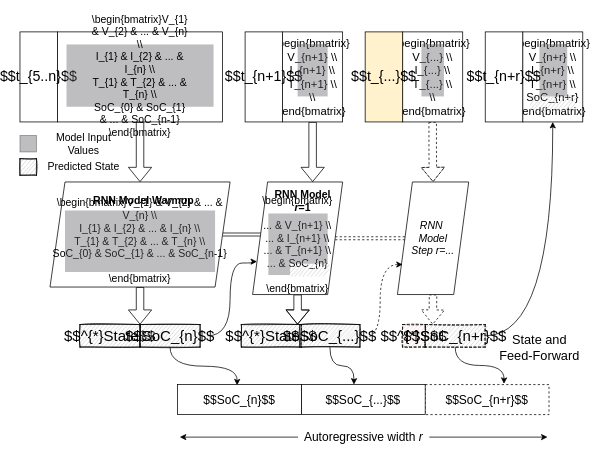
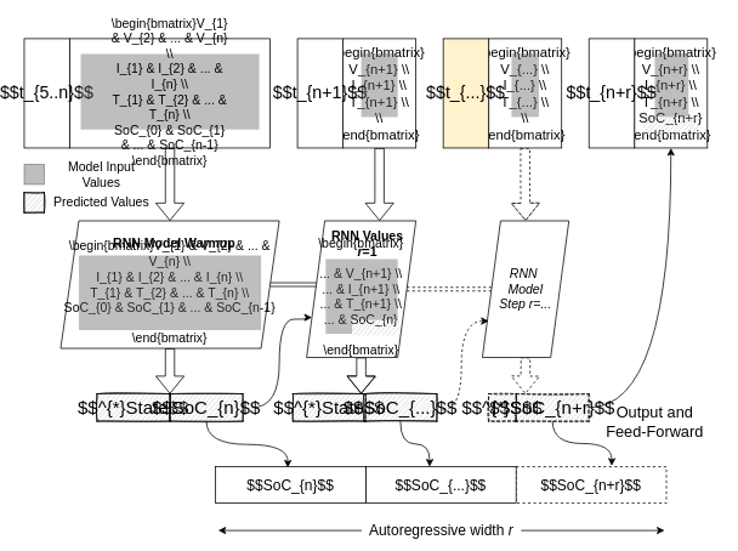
  <mxCell id="0" />
  <mxCell id="1" parent="0" />
  <mxCell id="2" style="edgeStyle=orthogonalEdgeStyle;rounded=0;orthogonalLoop=1;jettySize=auto;html=1;exitX=0.5;exitY=1;exitDx=0;exitDy=0;shape=flexArrow;" edge="1" parent="1" source="3" target="9"><mxGeometry relative="1" as="geometry" /></mxCell>
  <mxCell id="3" value="" style="rounded=0;whiteSpace=wrap;html=1;" vertex="1" parent="1"><mxGeometry x="70" y="20" width="220" height="120" as="geometry" /></mxCell>
  <mxCell id="4" value="&lt;font style=&quot;font-size: 19px;&quot;&gt;$$t_{5..n}$$&lt;/font&gt;" style="rounded=0;whiteSpace=wrap;html=1;" vertex="1" parent="1"><mxGeometry x="20" y="20" width="50" height="120" as="geometry" /></mxCell>
  <mxCell id="5" style="edgeStyle=orthogonalEdgeStyle;shape=flexArrow;rounded=0;orthogonalLoop=1;jettySize=auto;html=1;exitX=0.5;exitY=1;exitDx=0;exitDy=0;entryX=0.667;entryY=0;entryDx=0;entryDy=0;entryPerimeter=0;" edge="1" parent="1" source="6" target="21"><mxGeometry relative="1" as="geometry" /></mxCell>
  <mxCell id="6" value="&lt;font style=&quot;font-size: 15px;&quot;&gt;\begin{bmatrix}&lt;br&gt;V_{n+1} \\&lt;br&gt;I_{n+1} \\&lt;br&gt;T_{n+1} \\&lt;br&gt;\\&lt;br&gt;\end{bmatrix}&lt;/font&gt;" style="rounded=0;whiteSpace=wrap;html=1;" vertex="1" parent="1"><mxGeometry x="370" y="20" width="80" height="120" as="geometry" /></mxCell>
  <mxCell id="7" style="edgeStyle=orthogonalEdgeStyle;shape=flexArrow;rounded=0;orthogonalLoop=1;jettySize=auto;html=1;exitX=0.5;exitY=1;exitDx=0;exitDy=0;entryX=1;entryY=0;entryDx=0;entryDy=0;" edge="1" parent="1" source="9" target="18"><mxGeometry relative="1" as="geometry" /></mxCell>
  <mxCell id="8" style="edgeStyle=orthogonalEdgeStyle;curved=1;rounded=0;orthogonalLoop=1;jettySize=auto;html=1;exitX=1;exitY=0.5;exitDx=0;exitDy=0;entryX=0.222;entryY=0.467;entryDx=0;entryDy=0;entryPerimeter=0;shape=link;" edge="1" parent="1" source="9" target="21"><mxGeometry relative="1" as="geometry" /></mxCell>
  <mxCell id="9" value="&lt;font style=&quot;font-size: 14px;&quot;&gt;&lt;br&gt;\begin{bmatrix}V_{1} &amp;amp; V_{2} &amp;amp; ... &amp;amp; V_{n} \\&lt;br&gt;I_{1} &amp;amp; I_{2} &amp;amp; ... &amp;amp; I_{n} \\&lt;br&gt;T_{1} &amp;amp; T_{2} &amp;amp; ... &amp;amp; T_{n} \\&lt;br&gt;SoC_{0} &amp;amp; SoC_{1} &amp;amp; ... &amp;amp; SoC_{n-1} &lt;br&gt;&lt;br&gt;\end{bmatrix}&lt;/font&gt;" style="shape=parallelogram;perimeter=parallelogramPerimeter;whiteSpace=wrap;html=1;fixedSize=1;" vertex="1" parent="1"><mxGeometry x="60" y="220" width="240" height="140" as="geometry" /></mxCell>
  <mxCell id="10" value="&lt;font style=&quot;font-size: 19px;&quot;&gt;$$t_{n+1}$$&lt;/font&gt;" style="rounded=0;whiteSpace=wrap;html=1;" vertex="1" parent="1"><mxGeometry x="320" y="20" width="50" height="120" as="geometry" /></mxCell>
  <mxCell id="11" style="edgeStyle=orthogonalEdgeStyle;shape=flexArrow;curved=1;rounded=0;orthogonalLoop=1;jettySize=auto;html=1;exitX=0.5;exitY=1;exitDx=0;exitDy=0;entryX=0.5;entryY=0;entryDx=0;entryDy=0;dashed=1;" edge="1" parent="1" source="12" target="23"><mxGeometry relative="1" as="geometry" /></mxCell>
  <mxCell id="12" value="&lt;font style=&quot;font-size: 15px;&quot;&gt;\begin{bmatrix}&lt;br&gt;V_{...} \\&lt;br&gt;I_{...} \\&lt;br&gt;T_{...} \\&lt;br&gt;\\&lt;br&gt;\end{bmatrix}&lt;/font&gt;" style="rounded=0;whiteSpace=wrap;html=1;" vertex="1" parent="1"><mxGeometry x="530" y="20" width="80" height="120" as="geometry" /></mxCell>
  <mxCell id="13" value="&lt;font style=&quot;font-size: 19px;&quot;&gt;$$t_{...}$$&lt;/font&gt;" style="rounded=0;whiteSpace=wrap;html=1;fillColor=#fff2cc;" vertex="1" parent="1"><mxGeometry x="480" y="20" width="50" height="120" as="geometry" /></mxCell>
  <mxCell id="14" value="&lt;font style=&quot;font-size: 15px;&quot;&gt;\begin{bmatrix}&lt;br&gt;V_{n+r} \\&lt;br&gt;I_{n+r} \\&lt;br&gt;T_{n+r} \\&lt;br&gt;SoC_{n+r}&lt;br&gt;\end{bmatrix}&lt;/font&gt;" style="rounded=0;whiteSpace=wrap;html=1;" vertex="1" parent="1"><mxGeometry x="690" y="20" width="80" height="120" as="geometry" /></mxCell>
  <mxCell id="15" value="&lt;font style=&quot;font-size: 19px;&quot;&gt;$$t_{n+r}$$&lt;/font&gt;" style="rounded=0;whiteSpace=wrap;html=1;" vertex="1" parent="1"><mxGeometry x="640" y="20" width="50" height="120" as="geometry" /></mxCell>
  <mxCell id="16" style="edgeStyle=orthogonalEdgeStyle;rounded=0;orthogonalLoop=1;jettySize=auto;html=1;entryX=0.049;entryY=0.707;entryDx=0;entryDy=0;curved=1;entryPerimeter=0;" edge="1" parent="1" target="21"><mxGeometry relative="1" as="geometry"><mxPoint x="270" y="425" as="sourcePoint" /><Array as="points"><mxPoint x="300" y="425" /><mxPoint x="300" y="328" /><mxPoint x="332" y="328" /><mxPoint x="332" y="326" /></Array></mxGeometry></mxCell>
  <mxCell id="17" style="edgeStyle=orthogonalEdgeStyle;curved=1;rounded=0;orthogonalLoop=1;jettySize=auto;html=1;exitX=0.5;exitY=1;exitDx=0;exitDy=0;entryX=0.374;entryY=0.025;entryDx=0;entryDy=0;entryPerimeter=0;" edge="1" parent="1" source="47"><mxGeometry relative="1" as="geometry"><mxPoint x="309.32" y="491" as="targetPoint" /><mxPoint x="220" y="440" as="sourcePoint" /></mxGeometry></mxCell>
  <mxCell id="18" value="&lt;font style=&quot;font-size: 20px;&quot;&gt;$$^{*}State$$&lt;/font&gt;" style="rounded=0;whiteSpace=wrap;html=1;shadow=0;sketch=1;glass=0;fillColor=#CCCCCC;" vertex="1" parent="1"><mxGeometry x="100" y="410" width="80" height="30" as="geometry" /></mxCell>
  <mxCell id="19" style="edgeStyle=orthogonalEdgeStyle;shape=flexArrow;rounded=0;orthogonalLoop=1;jettySize=auto;html=1;exitX=0.5;exitY=1;exitDx=0;exitDy=0;entryX=0.936;entryY=0;entryDx=0;entryDy=0;entryPerimeter=0;" edge="1" parent="1" source="21" target="30"><mxGeometry relative="1" as="geometry"><mxPoint x="395" y="410" as="targetPoint" /></mxGeometry></mxCell>
  <mxCell id="20" style="edgeStyle=orthogonalEdgeStyle;shape=link;curved=1;rounded=0;orthogonalLoop=1;jettySize=auto;html=1;exitX=1;exitY=0.5;exitDx=0;exitDy=0;dashed=1;" edge="1" parent="1" source="21" target="23"><mxGeometry relative="1" as="geometry"><mxPoint x="480" y="295" as="targetPoint" /></mxGeometry></mxCell>
  <mxCell id="21" value="&lt;font style=&quot;font-size: 14px;&quot;&gt;&lt;br&gt;\begin{bmatrix}&lt;br&gt;&lt;br&gt;... &amp;amp; V_{n+1} \\&lt;br&gt;... &amp;amp; I_{n+1} \\&lt;br&gt;... &amp;amp; T_{n+1} \\&lt;br&gt;... &amp;amp; SoC_{n}&lt;br&gt;&lt;br&gt;\end{bmatrix}&lt;/font&gt;" style="shape=parallelogram;perimeter=parallelogramPerimeter;whiteSpace=wrap;html=1;fixedSize=1;" vertex="1" parent="1"><mxGeometry x="330" y="220" width="120" height="150" as="geometry" /></mxCell>
  <mxCell id="22" style="edgeStyle=orthogonalEdgeStyle;shape=flexArrow;curved=1;rounded=0;orthogonalLoop=1;jettySize=auto;html=1;exitX=0.5;exitY=1;exitDx=0;exitDy=0;entryX=0.5;entryY=0;entryDx=0;entryDy=0;dashed=1;" edge="1" parent="1" source="23"><mxGeometry relative="1" as="geometry"><mxPoint x="570" y="410" as="targetPoint" /></mxGeometry></mxCell>
  <mxCell id="23" value="&lt;div style=&quot;font-size: 14px;&quot;&gt;&lt;font style=&quot;font-size: 14px;&quot;&gt;&lt;i&gt;RNN&amp;nbsp;&lt;/i&gt;&lt;/font&gt;&lt;/div&gt;&lt;div style=&quot;font-size: 14px;&quot;&gt;&lt;font style=&quot;font-size: 14px;&quot;&gt;&lt;i&gt;Model&lt;/i&gt;&lt;/font&gt;&lt;/div&gt;&lt;div style=&quot;font-size: 14px;&quot;&gt;&lt;font style=&quot;font-size: 14px;&quot;&gt;&lt;i&gt;Step r=...&lt;/i&gt;&lt;/font&gt;&lt;/div&gt;" style="shape=parallelogram;perimeter=parallelogramPerimeter;whiteSpace=wrap;html=1;fixedSize=1;" vertex="1" parent="1"><mxGeometry x="523" y="220" width="95" height="150" as="geometry" /></mxCell>
  <mxCell id="24" style="edgeStyle=orthogonalEdgeStyle;curved=1;rounded=0;orthogonalLoop=1;jettySize=auto;html=1;exitX=0.5;exitY=1;exitDx=0;exitDy=0;entryX=0.603;entryY=0;entryDx=0;entryDy=0;entryPerimeter=0;" edge="1" parent="1" source="50"><mxGeometry relative="1" as="geometry"><mxPoint x="435" y="440" as="sourcePoint" /><mxPoint x="465.04" y="490" as="targetPoint" /></mxGeometry></mxCell>
  <mxCell id="25" style="edgeStyle=orthogonalEdgeStyle;curved=1;rounded=0;orthogonalLoop=1;jettySize=auto;html=1;exitX=0.5;exitY=1;exitDx=0;exitDy=0;entryX=0.897;entryY=-0.025;entryDx=0;entryDy=0;entryPerimeter=0;" edge="1" parent="1" source="56"><mxGeometry relative="1" as="geometry"><mxPoint x="664.96" y="489" as="targetPoint" /><mxPoint x="600" y="440" as="sourcePoint" /></mxGeometry></mxCell>
  <mxCell id="26" style="edgeStyle=orthogonalEdgeStyle;curved=1;rounded=0;orthogonalLoop=1;jettySize=auto;html=1;exitX=1;exitY=0.5;exitDx=0;exitDy=0;entryX=0.5;entryY=1;entryDx=0;entryDy=0;strokeColor=#000000;" edge="1" parent="1" source="56" target="14"><mxGeometry relative="1" as="geometry"><mxPoint x="640" y="425" as="sourcePoint" /></mxGeometry></mxCell>
- <mxCell id="27" value="&lt;font style=&quot;font-size: 20px;&quot;&gt;$$^{*}S$$&lt;/font&gt;" style="rounded=0;whiteSpace=wrap;html=1;shadow=0;sketch=1;glass=0;fillColor=#f8cecc;dashed=1;" vertex="1" parent="1"><mxGeometry x="530" y="410" width="30" height="30" as="geometry" /></mxCell>
+ <mxCell id="27" value="&lt;font style=&quot;font-size: 20px;&quot;&gt;$$^{*}S$$&lt;/font&gt;" style="rounded=0;whiteSpace=wrap;html=1;shadow=0;sketch=1;glass=0;fillColor=#CCCCCC;dashed=1;" vertex="1" parent="1"><mxGeometry x="530" y="410" width="30" height="30" as="geometry" /></mxCell>
  <mxCell id="28" value="" style="shape=image;html=1;verticalAlign=top;verticalLabelPosition=bottom;labelBackgroundColor=#ffffff;imageAspect=0;aspect=fixed;image=https://cdn4.iconfinder.com/data/icons/developer-set-3/128/sc1-128.png;sketch=1;strokeColor=#000000;fillColor=#CCCCCC;" vertex="1" parent="1"><mxGeometry x="70" y="400" width="50" height="50" as="geometry" /></mxCell>
  <mxCell id="29" value="" style="shape=image;html=1;verticalAlign=top;verticalLabelPosition=bottom;labelBackgroundColor=#ffffff;imageAspect=0;aspect=fixed;image=https://cdn4.iconfinder.com/data/icons/developer-set-3/128/sc2-128.png;sketch=1;strokeColor=#000000;fillColor=#CCCCCC;" vertex="1" parent="1"><mxGeometry x="240" y="400" width="50" height="50" as="geometry" /></mxCell>
  <mxCell id="30" value="&lt;font style=&quot;font-size: 20px;&quot;&gt;$$^{*}State$$&lt;/font&gt;" style="rounded=0;whiteSpace=wrap;html=1;shadow=0;sketch=1;glass=0;fillColor=#CCCCCC;" vertex="1" parent="1"><mxGeometry x="315" y="410" width="80" height="30" as="geometry" /></mxCell>
  <mxCell id="31" value="" style="shape=image;html=1;verticalAlign=top;verticalLabelPosition=bottom;labelBackgroundColor=#ffffff;imageAspect=0;aspect=fixed;image=https://cdn4.iconfinder.com/data/icons/developer-set-3/128/sc1-128.png;sketch=1;strokeColor=#000000;fillColor=#CCCCCC;" vertex="1" parent="1"><mxGeometry x="285" y="400" width="50" height="50" as="geometry" /></mxCell>
  <mxCell id="32" value="" style="shape=image;html=1;verticalAlign=top;verticalLabelPosition=bottom;labelBackgroundColor=#ffffff;imageAspect=0;aspect=fixed;image=https://cdn4.iconfinder.com/data/icons/developer-set-3/128/sc2-128.png;sketch=1;strokeColor=#000000;fillColor=#CCCCCC;" vertex="1" parent="1"><mxGeometry x="455" y="400" width="50" height="50" as="geometry" /></mxCell>
  <mxCell id="33" style="edgeStyle=orthogonalEdgeStyle;rounded=0;orthogonalLoop=1;jettySize=auto;html=1;curved=1;dashed=1;" edge="1" parent="1"><mxGeometry relative="1" as="geometry"><mxPoint x="480" y="427.19" as="sourcePoint" /><mxPoint x="530" y="330" as="targetPoint" /><Array as="points"><mxPoint x="500" y="427" /><mxPoint x="500" y="330" /></Array></mxGeometry></mxCell>
- <mxCell id="34" value="&lt;div style=&quot;font-size: 17px;&quot;&gt;&lt;font style=&quot;font-size: 17px;&quot;&gt;State and &lt;br&gt;&lt;/font&gt;&lt;/div&gt;&lt;div style=&quot;font-size: 17px;&quot;&gt;&lt;font style=&quot;font-size: 17px;&quot;&gt;Feed-Forward&lt;/font&gt;&lt;/div&gt;" style="text;html=1;align=center;verticalAlign=middle;resizable=0;points=[];autosize=1;strokeColor=none;" vertex="1" parent="1"><mxGeometry x="642" y="417" width="140" height="50" as="geometry" /></mxCell>
+ <mxCell id="34" value="&lt;div style=&quot;font-size: 17px;&quot;&gt;&lt;font style=&quot;font-size: 17px;&quot;&gt;Output and &lt;br&gt;&lt;/font&gt;&lt;/div&gt;&lt;div style=&quot;font-size: 17px;&quot;&gt;&lt;font style=&quot;font-size: 17px;&quot;&gt;Feed-Forward&lt;/font&gt;&lt;/div&gt;" style="text;html=1;align=center;verticalAlign=middle;resizable=0;points=[];autosize=1;strokeColor=none;" vertex="1" parent="1"><mxGeometry x="642" y="417" width="140" height="50" as="geometry" /></mxCell>
  <mxCell id="35" value="&lt;font style=&quot;font-size: 16px;&quot;&gt;$$SoC_{n+r}$$&lt;/font&gt;" style="rounded=0;whiteSpace=wrap;html=1;dashed=1;sketch=0;strokeColor=#000000;" vertex="1" parent="1"><mxGeometry x="560" y="490" width="165" height="40" as="geometry" /></mxCell>
  <mxCell id="36" value="&lt;font style=&quot;font-size: 16px;&quot;&gt;$$SoC_{...}$$&lt;/font&gt;" style="rounded=0;whiteSpace=wrap;html=1;sketch=0;strokeColor=#000000;" vertex="1" parent="1"><mxGeometry x="395" y="490" width="165" height="40" as="geometry" /></mxCell>
  <mxCell id="37" value="&lt;font style=&quot;font-size: 16px;&quot;&gt;$$SoC_{n}$$&lt;/font&gt;" style="rounded=0;whiteSpace=wrap;html=1;sketch=0;strokeColor=#000000;" vertex="1" parent="1"><mxGeometry x="230" y="490" width="165" height="40" as="geometry" /></mxCell>
  <mxCell id="38" value="" style="whiteSpace=wrap;html=1;fillColor=#5e5c64;fontColor=#ffffff;strokeColor=none;fillStyle=solid;opacity=40;" vertex="1" parent="1"><mxGeometry x="82" y="36.75" width="196" height="83" as="geometry" /></mxCell>
  <mxCell id="39" value="&lt;font style=&quot;font-size: 16px;&quot;&gt;&amp;nbsp; Autoregressive width &lt;i&gt;r&amp;nbsp;&amp;nbsp;&lt;/i&gt;&lt;/font&gt; " style="endArrow=classic;startArrow=classic;html=1;rounded=0;" edge="1" parent="1"><mxGeometry width="50" height="50" relative="1" as="geometry"><mxPoint x="233" y="560" as="sourcePoint" /><mxPoint x="723" y="560" as="targetPoint" /></mxGeometry></mxCell>
  <mxCell id="40" value="&lt;font style=&quot;font-size: 14px;&quot;&gt;&lt;b&gt;RNN Model Warmup&lt;/b&gt;&lt;/font&gt;" style="text;html=1;strokeColor=none;fillColor=none;align=center;verticalAlign=middle;whiteSpace=wrap;rounded=0;" vertex="1" parent="1"><mxGeometry x="90" y="230" width="190" height="30" as="geometry" /></mxCell>
- <mxCell id="41" value="&lt;div style=&quot;font-size: 14px;&quot;&gt;&lt;font style=&quot;font-size: 14px;&quot;&gt;&lt;b&gt;RNN Model&lt;/b&gt;&lt;/font&gt;&lt;/div&gt;&lt;div style=&quot;font-size: 14px;&quot;&gt;&lt;font style=&quot;font-size: 14px;&quot;&gt;&lt;b&gt;&lt;i&gt;r&lt;/i&gt;=1&lt;/b&gt;&lt;/font&gt;&lt;/div&gt;" style="text;html=1;strokeColor=none;fillColor=none;align=center;verticalAlign=middle;whiteSpace=wrap;rounded=0;" vertex="1" parent="1"><mxGeometry x="322" y="230" width="150" height="30" as="geometry" /></mxCell>
+ <mxCell id="41" value="&lt;div style=&quot;font-size: 14px;&quot;&gt;&lt;font style=&quot;font-size: 14px;&quot;&gt;&lt;b&gt;RNN Values&lt;/b&gt;&lt;/font&gt;&lt;/div&gt;&lt;div style=&quot;font-size: 14px;&quot;&gt;&lt;font style=&quot;font-size: 14px;&quot;&gt;&lt;b&gt;&lt;i&gt;r&lt;/i&gt;=1&lt;/b&gt;&lt;/font&gt;&lt;/div&gt;" style="text;html=1;strokeColor=none;fillColor=none;align=center;verticalAlign=middle;whiteSpace=wrap;rounded=0;" vertex="1" parent="1"><mxGeometry x="322" y="230" width="150" height="30" as="geometry" /></mxCell>
  <mxCell id="42" value="" style="whiteSpace=wrap;html=1;fillColor=#5e5c64;fontColor=#ffffff;strokeColor=none;fillStyle=solid;opacity=40;" vertex="1" parent="1"><mxGeometry x="80" y="258" width="200" height="82" as="geometry" /></mxCell>
  <mxCell id="43" value="" style="whiteSpace=wrap;html=1;fillColor=#5e5c64;fontColor=#ffffff;strokeColor=none;fillStyle=solid;opacity=40;" vertex="1" parent="1"><mxGeometry x="351" y="262" width="79" height="67" as="geometry" /></mxCell>
  <mxCell id="44" value="" style="whiteSpace=wrap;html=1;fillColor=#5e5c64;fontColor=#ffffff;strokeColor=none;fillStyle=solid;opacity=40;" vertex="1" parent="1"><mxGeometry x="390" y="36" width="40" height="70" as="geometry" /></mxCell>
  <mxCell id="45" value="" style="whiteSpace=wrap;html=1;fillColor=#5e5c64;fontColor=#ffffff;strokeColor=none;fillStyle=solid;opacity=40;" vertex="1" parent="1"><mxGeometry x="555" y="36" width="30" height="70" as="geometry" /></mxCell>
  <mxCell id="46" value="" style="whiteSpace=wrap;html=1;fillColor=#5e5c64;fontColor=#ffffff;strokeColor=none;fillStyle=solid;opacity=40;" vertex="1" parent="1"><mxGeometry x="712.25" y="36" width="37" height="70" as="geometry" /></mxCell>
  <mxCell id="47" value="&lt;div style=&quot;font-size: 13px;&quot;&gt;&lt;font style=&quot;font-size: 20px;&quot;&gt;$$SoC_{n}$$&lt;/font&gt;&lt;/div&gt;" style="rounded=0;whiteSpace=wrap;html=1;shadow=0;sketch=1;glass=0;fillColor=#CCCCCC;" vertex="1" parent="1"><mxGeometry x="180" y="410" width="80" height="30" as="geometry" /></mxCell>
  <mxCell id="48" value="" style="rounded=0;whiteSpace=wrap;html=1;shadow=0;sketch=1;glass=0;fillColor=#CCCCCC;strokeColor=none;" vertex="1" parent="1"><mxGeometry x="380" y="329" width="50" height="15" as="geometry" /></mxCell>
  <mxCell id="49" value="" style="whiteSpace=wrap;html=1;fillColor=#5e5c64;fontColor=#ffffff;strokeColor=none;fillStyle=solid;opacity=40;" vertex="1" parent="1"><mxGeometry x="351" y="329" width="29" height="15" as="geometry" /></mxCell>
  <mxCell id="50" value="&lt;div style=&quot;font-size: 13px;&quot;&gt;&lt;font style=&quot;font-size: 20px;&quot;&gt;$$SoC_{...}$$&lt;/font&gt;&lt;/div&gt;" style="rounded=0;whiteSpace=wrap;html=1;shadow=0;sketch=1;glass=0;fillColor=#CCCCCC;" vertex="1" parent="1"><mxGeometry x="393" y="410" width="80" height="30" as="geometry" /></mxCell>
  <mxCell id="51" value="" style="whiteSpace=wrap;html=1;fillColor=#5e5c64;fontColor=#ffffff;strokeColor=default;fillStyle=solid;opacity=40;" vertex="1" parent="1"><mxGeometry x="20" y="158" width="22" height="22" as="geometry" /></mxCell>
  <mxCell id="52" value="" style="rounded=0;whiteSpace=wrap;html=1;shadow=0;sketch=1;glass=0;fillColor=#CCCCCC;" vertex="1" parent="1"><mxGeometry x="20" y="189" width="22" height="22" as="geometry" /></mxCell>
  <mxCell id="53" value="&lt;font style=&quot;font-size: 14px;&quot;&gt;Model Input Values&lt;/font&gt;" style="text;html=1;strokeColor=none;fillColor=none;align=center;verticalAlign=middle;whiteSpace=wrap;rounded=0;" vertex="1" parent="1"><mxGeometry x="50" y="154" width="110" height="30" as="geometry" /></mxCell>
- <mxCell id="54" value="&lt;font style=&quot;font-size: 14px;&quot;&gt;Predicted State&lt;/font&gt;" style="text;html=1;strokeColor=none;fillColor=none;align=center;verticalAlign=middle;whiteSpace=wrap;rounded=0;" vertex="1" parent="1"><mxGeometry x="50" y="185" width="110" height="30" as="geometry" /></mxCell>
+ <mxCell id="54" value="&lt;font style=&quot;font-size: 14px;&quot;&gt;Predicted Values&lt;/font&gt;" style="text;html=1;strokeColor=none;fillColor=none;align=center;verticalAlign=middle;whiteSpace=wrap;rounded=0;" vertex="1" parent="1"><mxGeometry x="50" y="185" width="110" height="30" as="geometry" /></mxCell>
  <mxCell id="55" value="" style="rounded=0;whiteSpace=wrap;html=1;shadow=0;sketch=1;glass=0;fillColor=#CCCCCC;strokeColor=none;" vertex="1" parent="1"><mxGeometry x="700" y="105" width="60" height="20" as="geometry" /></mxCell>
  <mxCell id="56" value="&lt;div style=&quot;font-size: 13px;&quot;&gt;&lt;font style=&quot;font-size: 20px;&quot;&gt;$$SoC_{n+r}$$&lt;/font&gt;&lt;/div&gt;" style="rounded=0;whiteSpace=wrap;html=1;shadow=0;sketch=1;glass=0;fillColor=#CCCCCC;dashed=1;" vertex="1" parent="1"><mxGeometry x="560" y="410" width="80" height="30" as="geometry" /></mxCell>
  <mxCell id="57" value="&lt;font style=&quot;font-size: 14px;&quot;&gt;&lt;br&gt;\begin{bmatrix}V_{1} &amp;amp; V_{2} &amp;amp; ... &amp;amp; V_{n} \\&lt;br&gt;I_{1} &amp;amp; I_{2} &amp;amp; ... &amp;amp; I_{n} \\&lt;br&gt;T_{1} &amp;amp; T_{2} &amp;amp; ... &amp;amp; T_{n} \\&lt;br&gt;SoC_{0} &amp;amp; SoC_{1} &amp;amp; ... &amp;amp; SoC_{n-1} \end{bmatrix}&lt;/font&gt;" style="text;html=1;align=center;verticalAlign=middle;whiteSpace=wrap;rounded=0;" vertex="1" parent="1"><mxGeometry x="150" y="52.5" width="60" height="34.5" as="geometry" /></mxCell>
